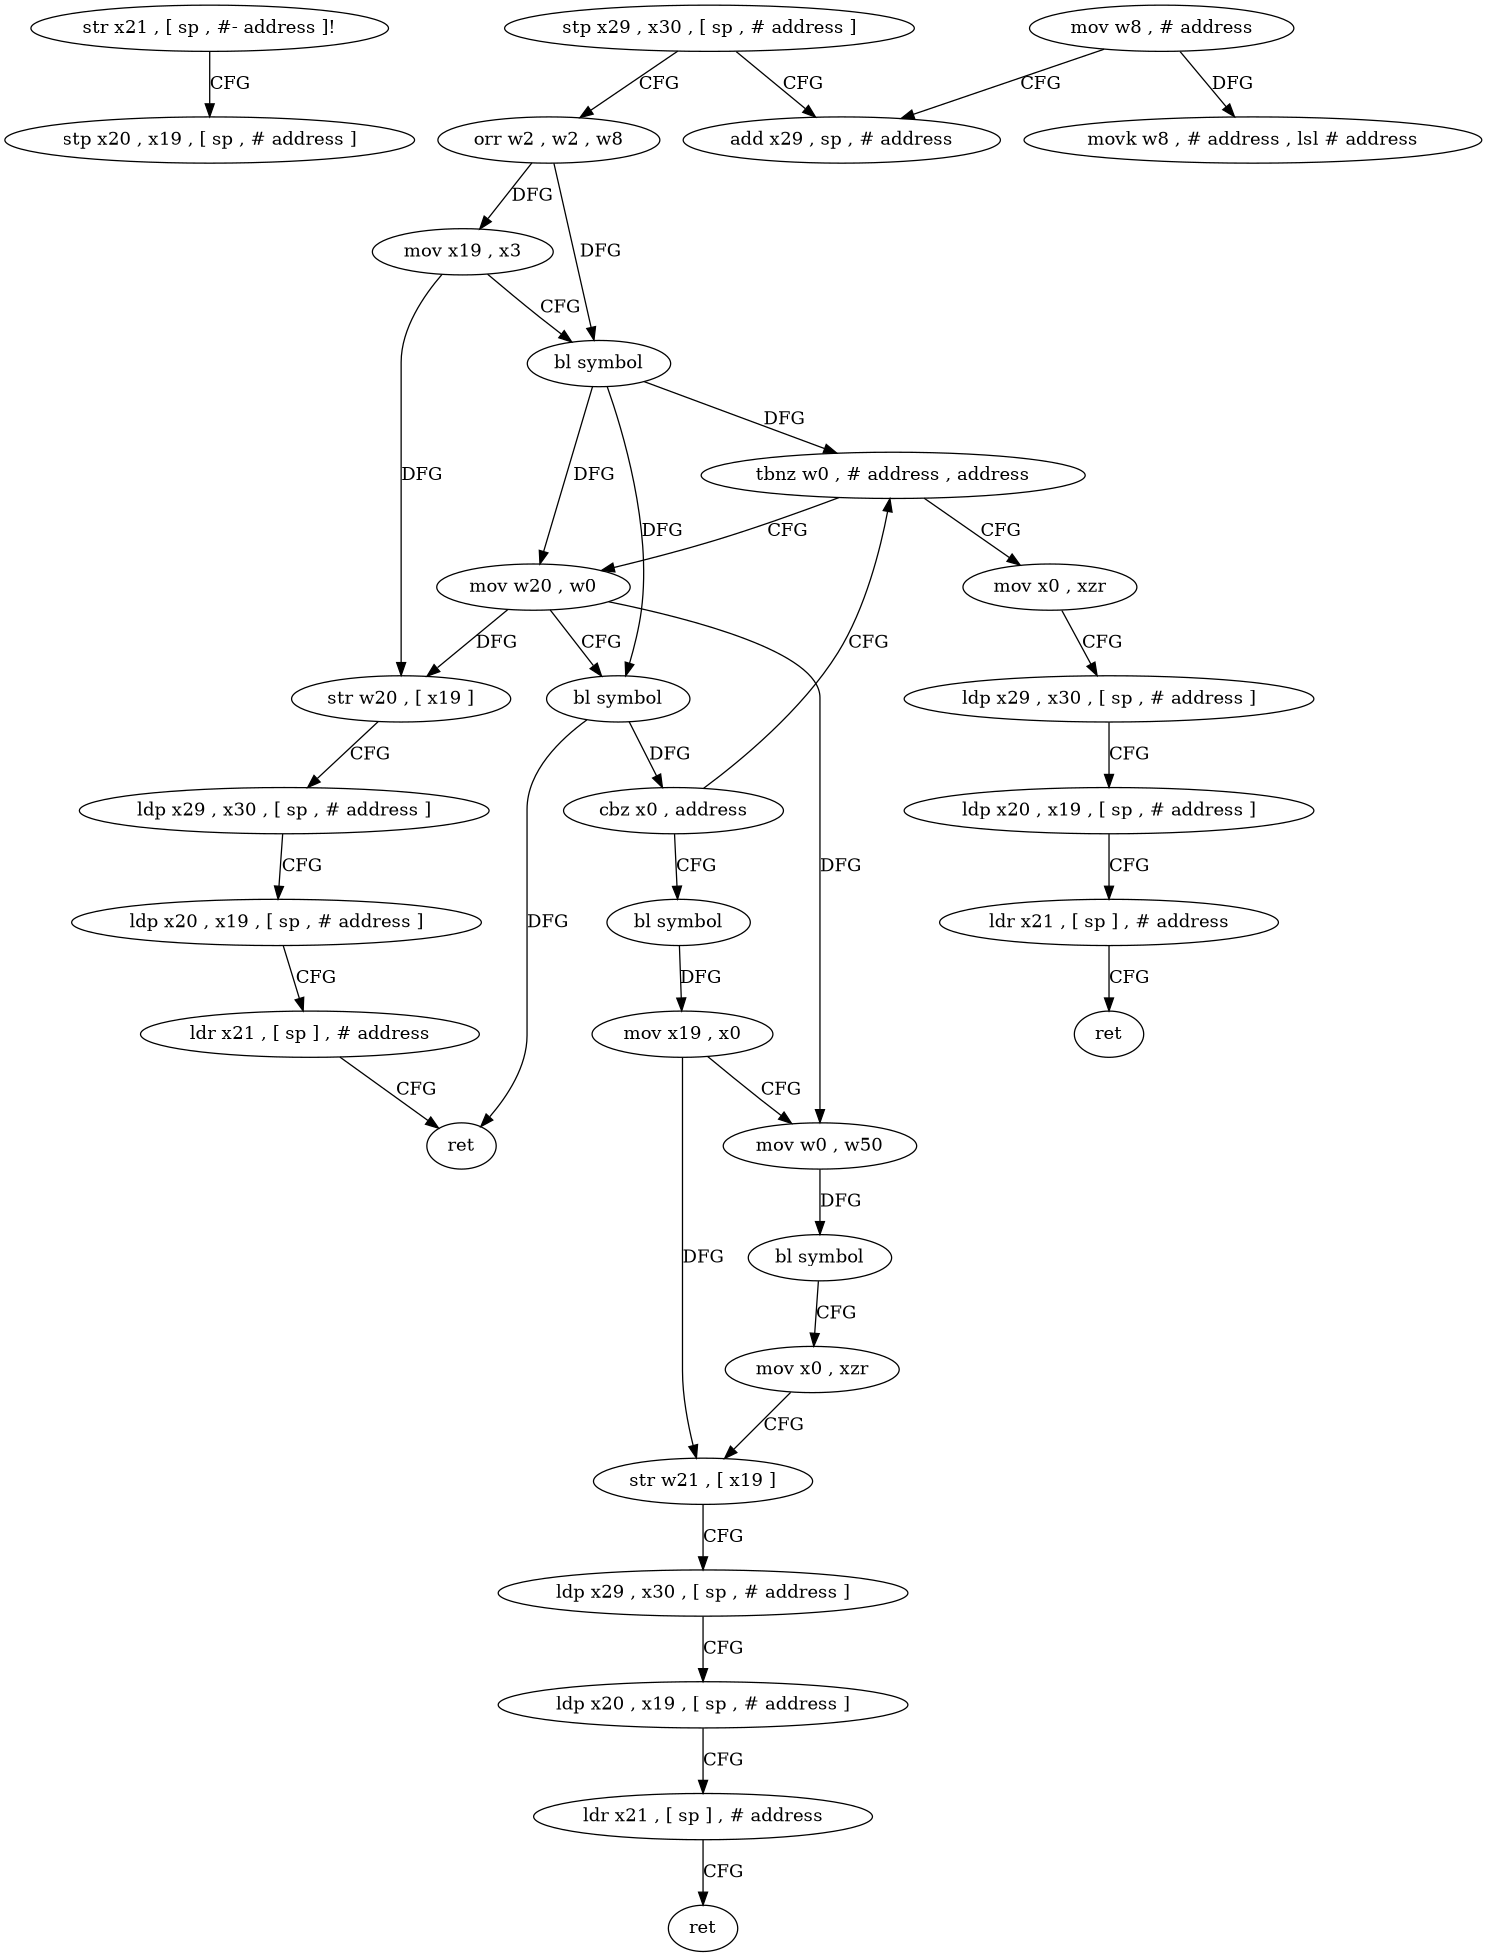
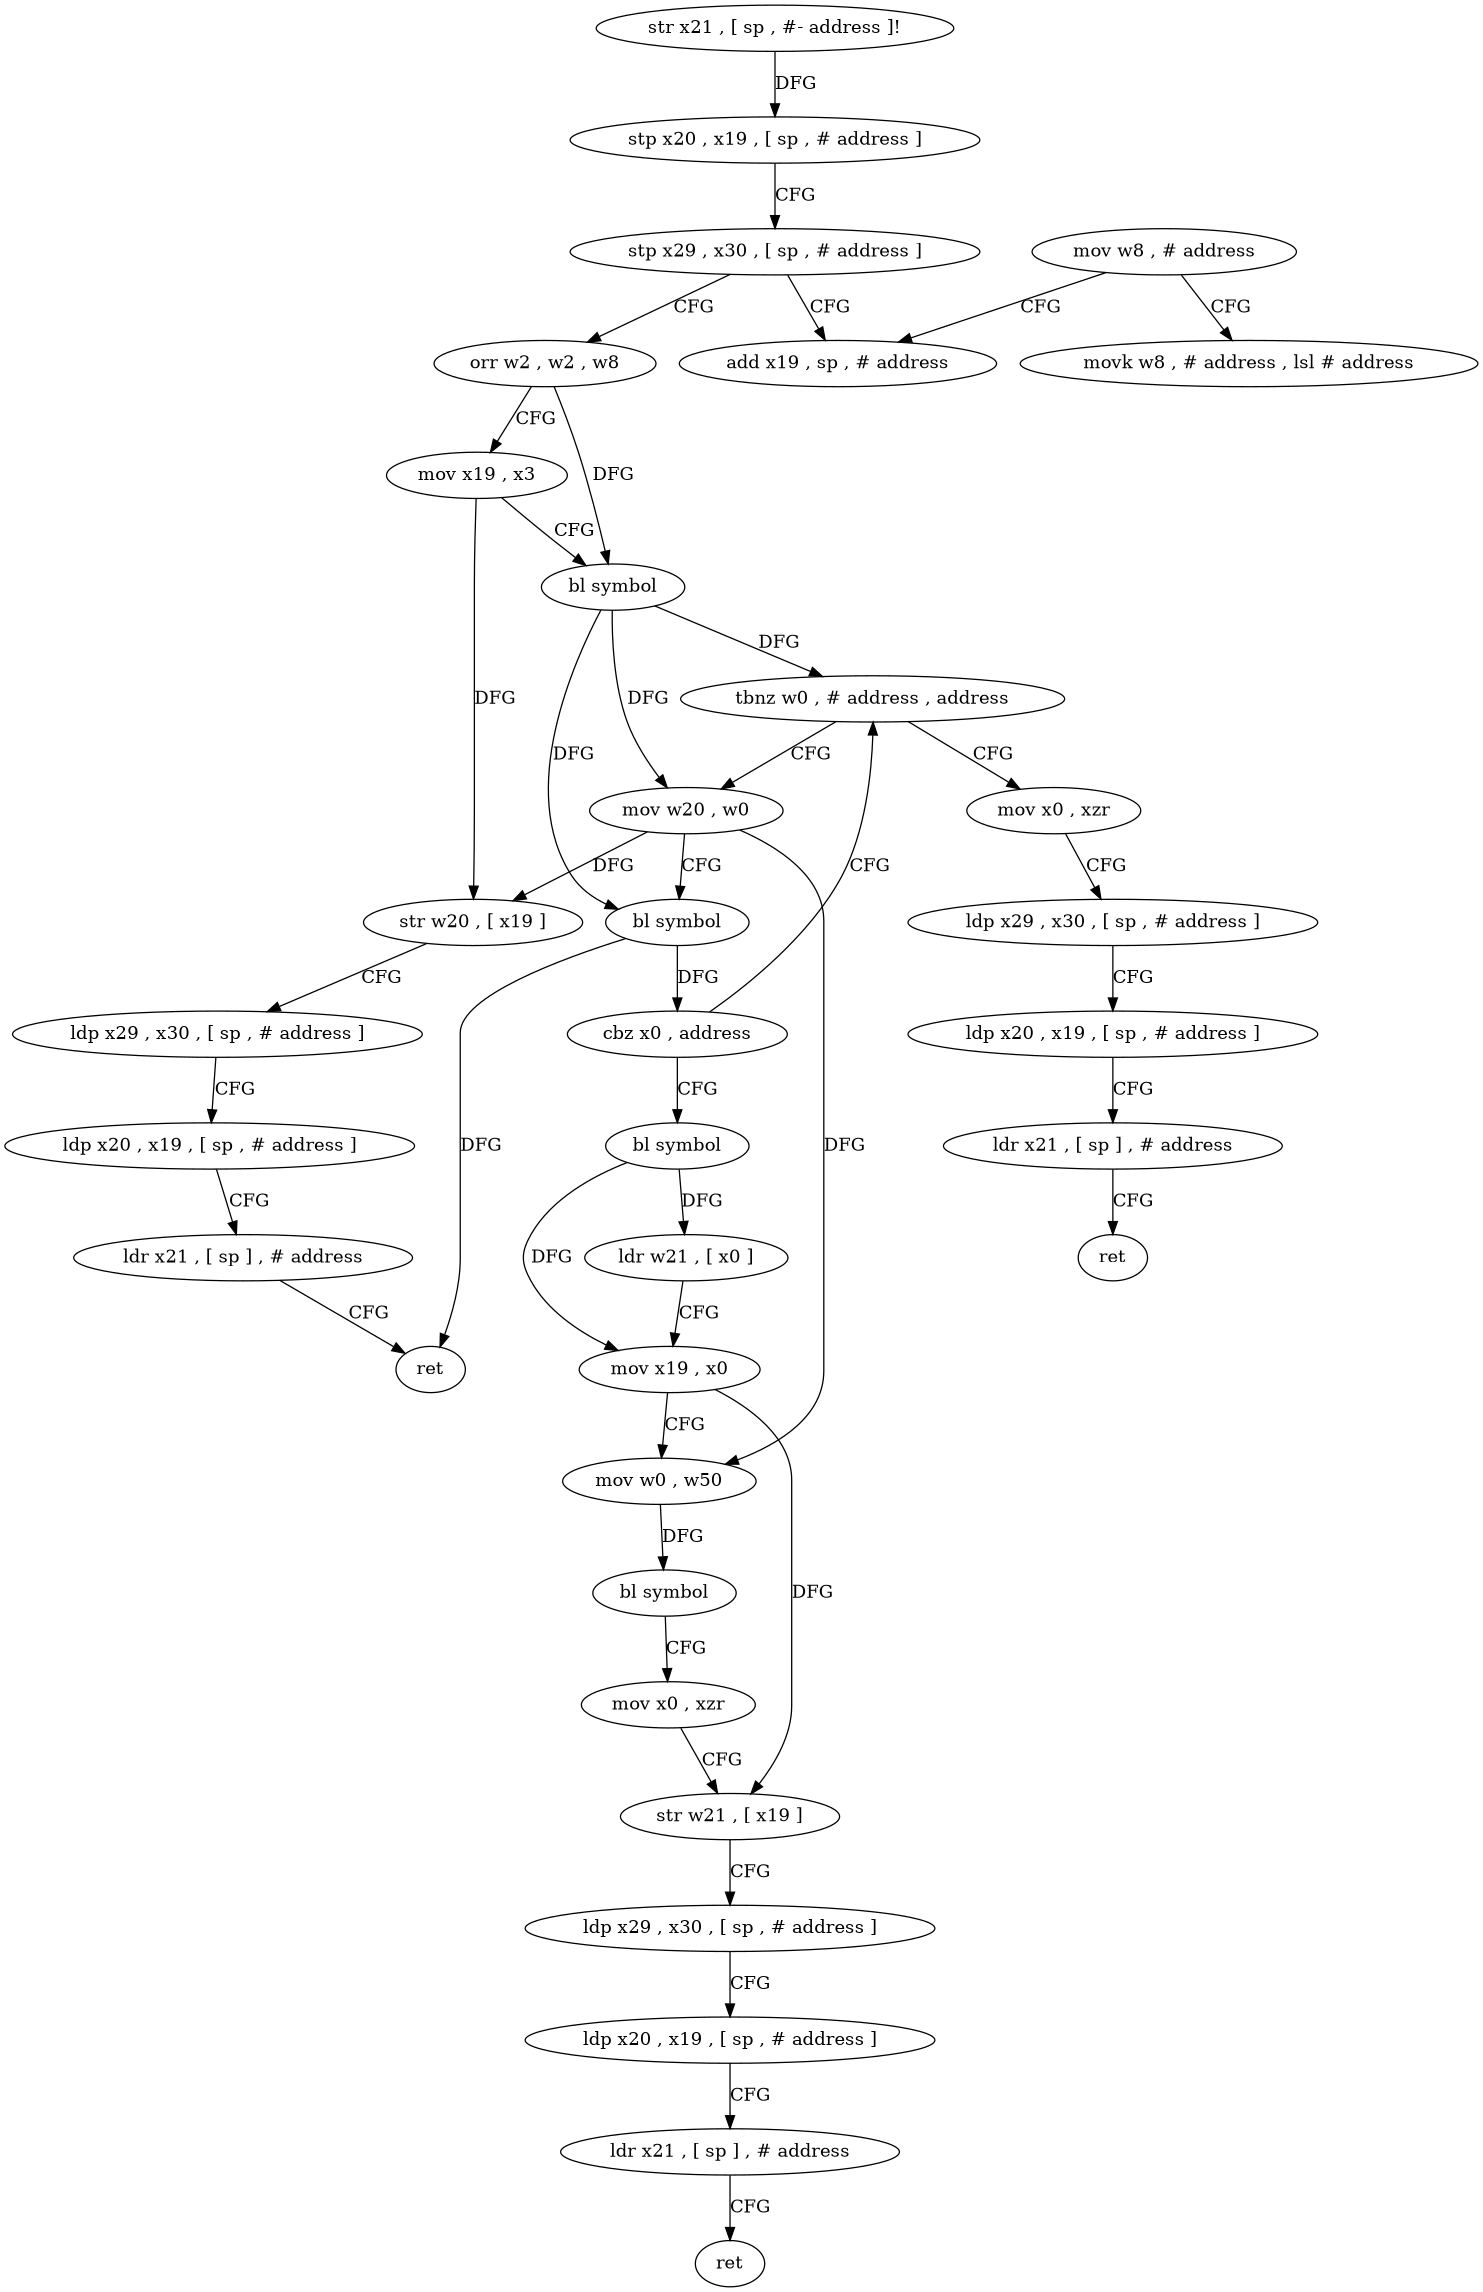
  digraph {
    n1 [label="str x21 , [ sp , #- address ]!"]
    n2 [label="stp x20 , x19 , [ sp , # address ]"]
    n3 [label="stp x29 , x30 , [ sp , # address ]"]
-   n4 [label="add x29 , sp , # address"]
+   n4 [label="add x19 , sp , # address"]
    n5 [label="orr w2 , w2 , w8"]
    n6 [label="mov w8 , # address"]
    n7 [label="movk w8 , # address , lsl # address"]
    n8 [label="mov x19 , x3"]
    n9 [label="bl symbol"]
    n10 [label="str w20 , [ x19 ]"]
    n11 [label="tbnz w0 , # address , address"]
    n12 [label="mov w20 , w0"]
    n13 [label="bl symbol"]
    n14 [label="ldp x29 , x30 , [ sp , # address ]"]
    n15 [label="mov x0 , xzr"]
    n16 [label="mov w0 , w50"]
    n17 [label="cbz x0 , address"]
    n18 [label=ret]
    n19 [label="ldp x29 , x30 , [ sp , # address ]"]
    n20 [label="ldp x20 , x19 , [ sp , # address ]"]
    n21 [label="bl symbol"]
    n22 [label="ldr x21 , [ sp ] , # address"]
    n23 [label=ret]
    n24 [label="bl symbol"]
+   n25 [label="ldr w21 , [ x0 ]"]
    n26 [label="mov x19 , x0"]
    n27 [label="str w21 , [ x19 ]"]
    n28 [label="ldp x20 , x19 , [ sp , # address ]"]
    n29 [label="ldp x29 , x30 , [ sp , # address ]"]
    n30 [label="mov x0 , xzr"]
    n31 [label="ldp x20 , x19 , [ sp , # address ]"]
    n32 [label="ldr x21 , [ sp ] , # address"]
    n33 [label=ret]
    n34 [label="ldr x21 , [ sp ] , # address"]
-   n1 -> n2 [label=CFG]
+   n1 -> n2 [label=DFG]
+   n2 -> n3 [label=CFG]
    n3 -> n4 [label=CFG]
    n3 -> n5 [label=CFG]
-   n5 -> n8 [label=DFG]
+   n5 -> n8 [label=CFG]
    n5 -> n9 [label=DFG]
    n6 -> n4 [label=CFG]
-   n6 -> n7 [label=DFG]
+   n6 -> n7 [label=CFG]
    n8 -> n9 [label=CFG]
    n8 -> n10 [label=DFG]
    n9 -> n11 [label=DFG]
    n9 -> n12 [label=DFG]
    n9 -> n13 [label=DFG]
    n10 -> n14 [label=CFG]
    n11 -> n12 [label=CFG]
    n11 -> n15 [label=CFG]
    n12 -> n10 [label=DFG]
    n12 -> n13 [label=CFG]
    n12 -> n16 [label=DFG]
    n13 -> n17 [label=DFG]
    n13 -> n18 [label=DFG]
    n14 -> n28 [label=CFG]
    n15 -> n19 [label=CFG]
    n16 -> n21 [label=DFG]
    n17 -> n11 [label=CFG]
    n17 -> n24 [label=CFG]
    n19 -> n20 [label=CFG]
    n20 -> n22 [label=CFG]
    n21 -> n30 [label=CFG]
    n22 -> n23 [label=CFG]
+   n24 -> n25 [label=DFG]
    n24 -> n26 [label=DFG]
+   n25 -> n26 [label=CFG]
    n26 -> n16 [label=CFG]
    n26 -> n27 [label=DFG]
    n27 -> n29 [label=CFG]
    n28 -> n34 [label=CFG]
    n29 -> n31 [label=CFG]
    n30 -> n27 [label=CFG]
    n31 -> n32 [label=CFG]
    n32 -> n33 [label=CFG]
    n34 -> n18 [label=CFG]
  }
